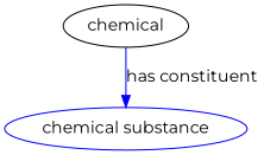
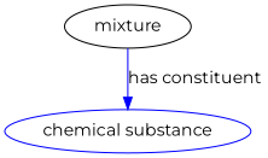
  digraph {
    fontname=Montserrat
    node [fontname=Montserrat]
-   n1 [height=0.5 label=chemical width=1.0652]
+   n1 [height=0.5 label=mixture width=1.0652]
    n2 [color=blue height=0.5 label="chemical substance" width=2.2026]
    n1 -> n2 [color=blue label="has constituent" style=solid fontname=Montserrat]
  }
